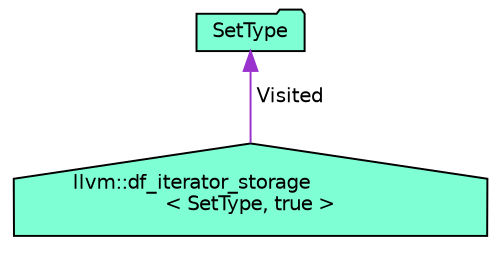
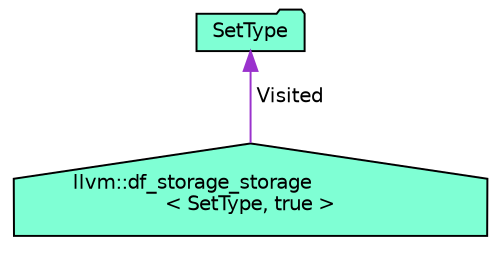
  digraph {
    node [color=black fillcolor=aquamarine fontname=Helvetica fontsize=10 style=filled]
-   n1 [fontcolor=black height=0.2 label="llvm::df_iterator_storage\l\< SetType, true \>" shape=house width=0.4]
+   n1 [fontcolor=black height=0.2 label="llvm::df_storage_storage\l\< SetType, true \>" shape=house width=0.4]
    n2 [height=0.2 label=SetType shape=folder width=0.4]
    n2 -> n1 [color=darkorchid3 dir=back fontname=Helvetica fontsize=10 label=" Visited" labelfontname=Helvetica labelfontsize=10 style=solid]
  }
